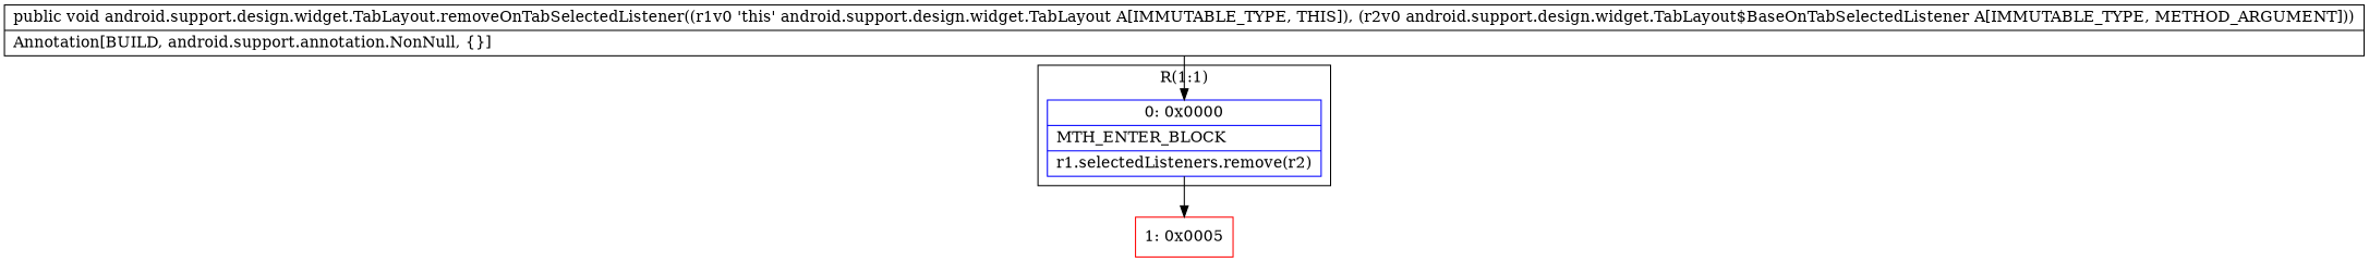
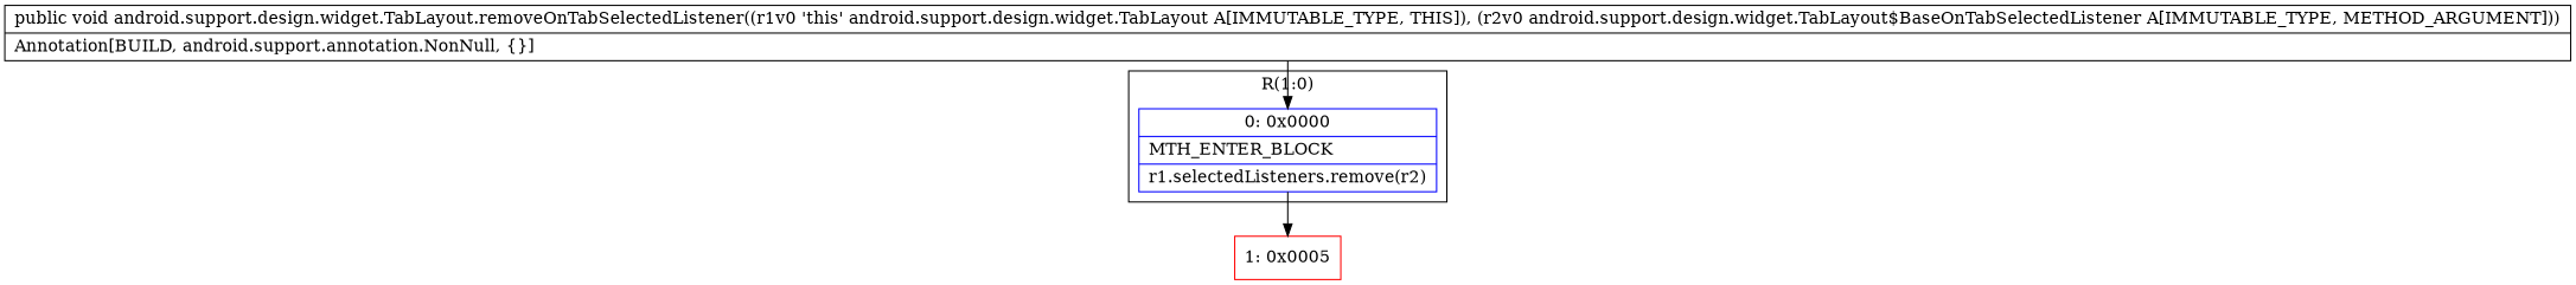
  digraph {
    node [shape=record]
    n1 [color=blue label="{0\:\ 0x0000|MTH_ENTER_BLOCK\l|r1.selectedListeners.remove(r2)\l}"]
    n2 [color=red label="{1\:\ 0x0005}"]
    n3 [label="{public void android.support.design.widget.TabLayout.removeOnTabSelectedListener((r1v0 'this' android.support.design.widget.TabLayout A[IMMUTABLE_TYPE, THIS]), (r2v0 android.support.design.widget.TabLayout$BaseOnTabSelectedListener A[IMMUTABLE_TYPE, METHOD_ARGUMENT]))  | Annotation[BUILD, android.support.annotation.NonNull, \{\}]\l}"]
    subgraph cluster_1 {
-     label="R(1:1)"
+     label="R(1:0)"
      n1
    }
    n1 -> n2
    n3 -> n1
  }
